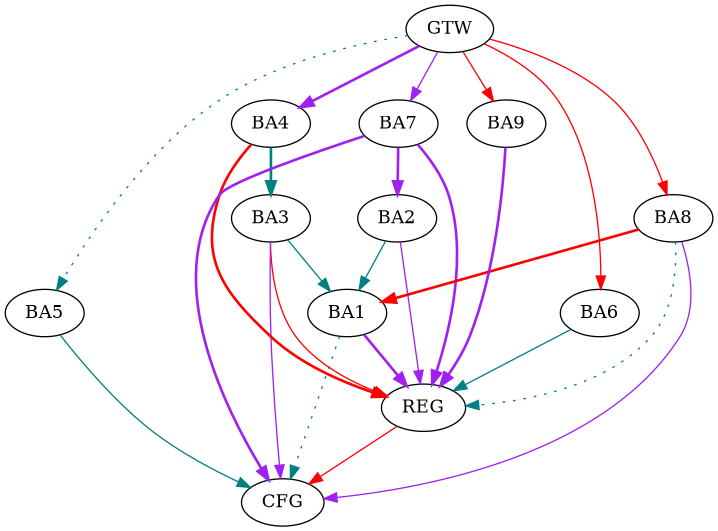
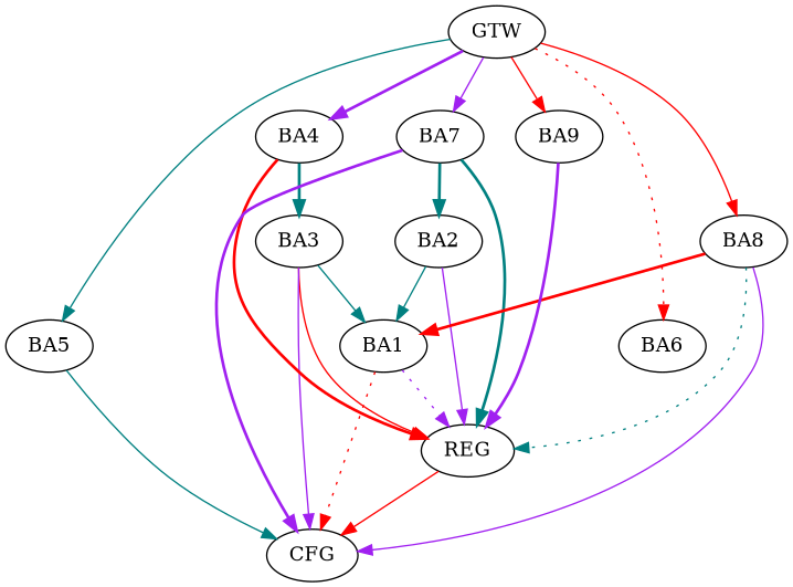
  strict digraph {
    edge [color=purple style=solid]
    n1 [label=BA1]
    n2 [label=REG]
    n3 [label=CFG]
    n4 [label=BA2]
    n5 [label=BA3]
    n6 [label=BA4]
    n7 [label=BA5]
    n8 [label=BA6]
    n9 [label=BA7]
    n10 [label=BA8]
    n11 [label=BA9]
    n12 [label=GTW]
-   n1 -> n2 [style=bold]
-   n1 -> n3 [color=teal style=dotted]
+   n1 -> n2 [style=dotted]
+   n1 -> n3 [color=red style=dotted]
    n2 -> n3 [color=red]
    n4 -> n1 [color=teal]
    n4 -> n2
    n5 -> n1 [color=teal]
    n5 -> n2 [color=red]
    n5 -> n3
    n6 -> n2 [color=red style=bold]
    n6 -> n5 [color=teal style=bold]
    n7 -> n3 [color=teal]
-   n8 -> n2 [color=teal]
-   n9 -> n2 [style=bold]
+   n9 -> n2 [color=teal style=bold]
    n9 -> n3 [style=bold]
-   n9 -> n4 [style=bold]
+   n9 -> n4 [color=teal style=bold]
    n10 -> n1 [color=red style=bold]
    n10 -> n2 [color=teal style=dotted]
    n10 -> n3
    n11 -> n2 [style=bold]
    n12 -> n6 [style=bold]
-   n12 -> n7 [color=teal style=dotted]
-   n12 -> n8 [color=red]
+   n12 -> n7 [color=teal]
+   n12 -> n8 [color=red style=dotted]
    n12 -> n9
    n12 -> n10 [color=red]
    n12 -> n11 [color=red]
  }
